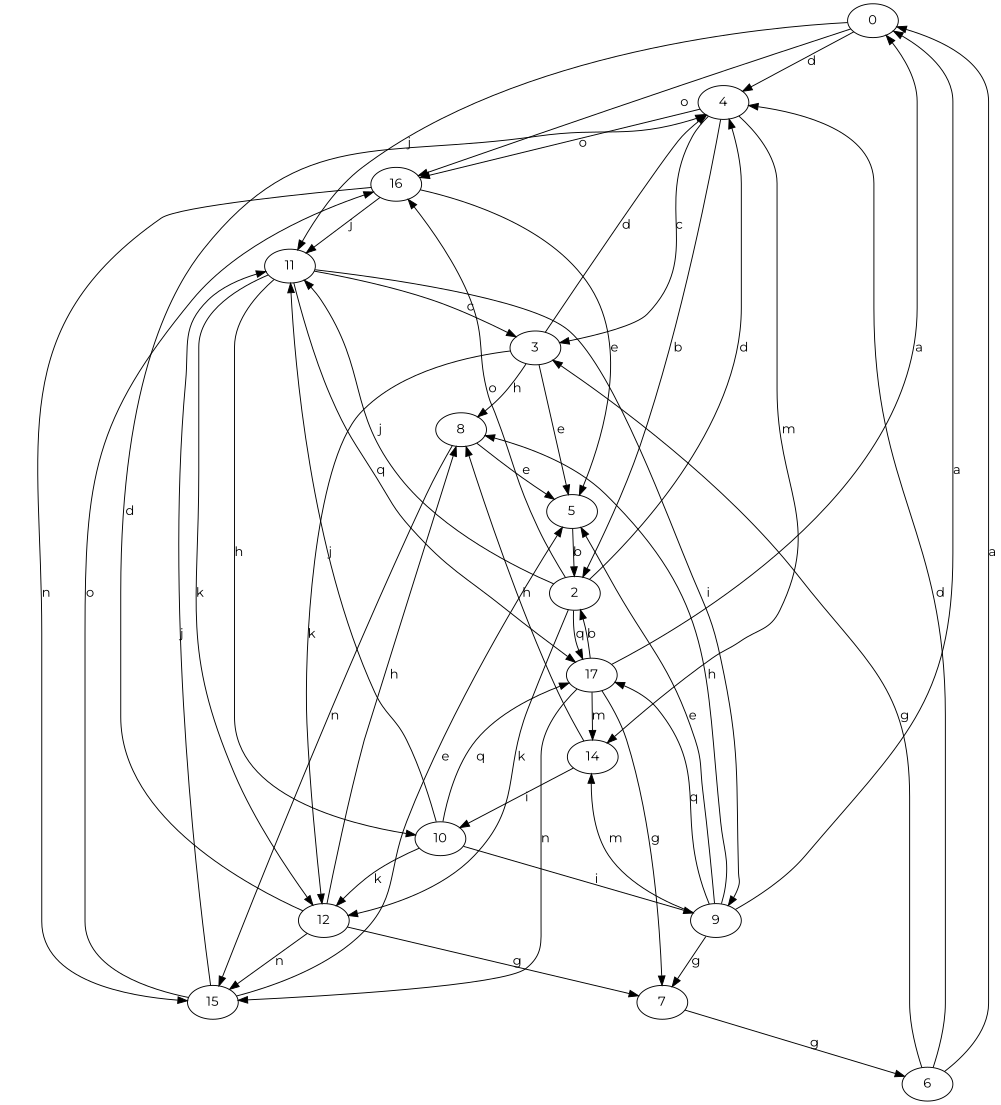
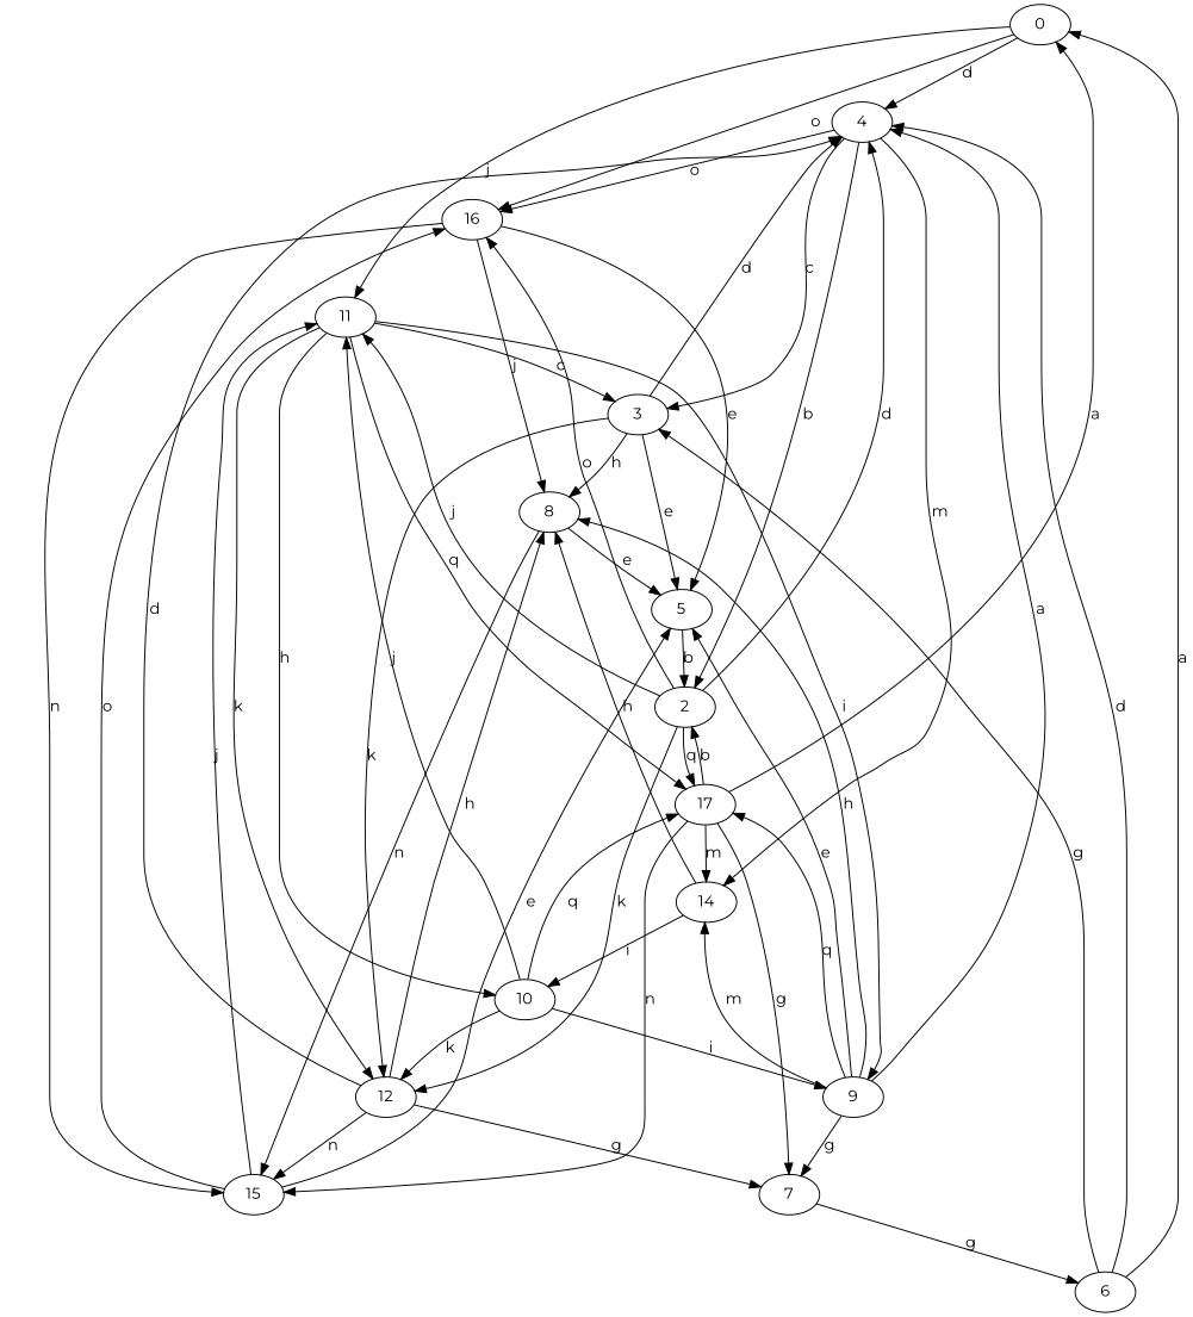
  strict digraph {
    fontname=Montserrat
    node [fontname=Montserrat]
    edge [fontname=Montserrat]
    0
    4
    11
    16
    2
    3
    14
    12
    17
    9
    10
    5
    15
    8
    7
    6
    0 -> 4 [label=d]
    0 -> 11 [label=j]
    0 -> 16 [label=o]
    4 -> 16 [label=o]
    4 -> 2 [label=b]
    4 -> 3 [label=c]
    4 -> 14 [label=m]
    11 -> 3 [label=c]
    11 -> 12 [label=k]
    11 -> 17 [label=q]
    11 -> 9 [label=i]
    11 -> 10 [label=h]
-   16 -> 11 [label=j]
+   16 -> 8 [label=j]
    16 -> 5 [label=e]
    16 -> 15 [label=n]
    2 -> 4 [label=d]
    2 -> 11 [label=j]
    2 -> 16 [label=o]
    2 -> 12 [label=k]
    2 -> 17 [label=q]
    3 -> 4 [label=d]
    3 -> 12 [label=k]
    3 -> 5 [label=e]
    3 -> 8 [label=h]
    14 -> 10 [label=i]
    14 -> 8 [label=h]
    12 -> 4 [label=d]
    12 -> 15 [label=n]
    12 -> 8 [label=h]
    12 -> 7 [label=g]
    17 -> 0 [label=a]
    17 -> 2 [label=b]
    17 -> 14 [label=m]
    17 -> 15 [label=n]
    17 -> 7 [label=g]
-   9 -> 0 [label=a]
+   9 -> 4 [label=a]
    9 -> 14 [label=m]
    9 -> 17 [label=q]
    9 -> 5 [label=e]
    9 -> 8 [label=h]
    9 -> 7 [label=g]
    10 -> 11 [label=j]
    10 -> 12 [label=k]
    10 -> 17 [label=q]
    10 -> 9 [label=i]
    5 -> 2 [label=b]
    15 -> 11 [label=j]
    15 -> 16 [label=o]
    15 -> 5 [label=e]
    8 -> 5 [label=e]
    8 -> 15 [label=n]
    7 -> 6 [label=g]
    6 -> 0 [label=a]
    6 -> 4 [label=d]
    6 -> 3 [label=g]
  }
